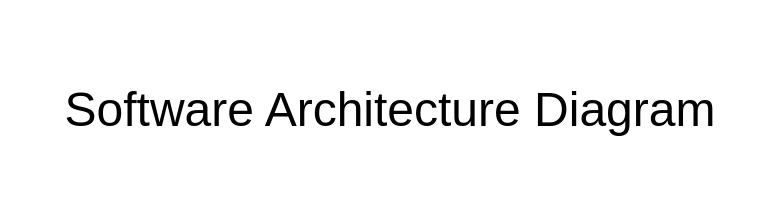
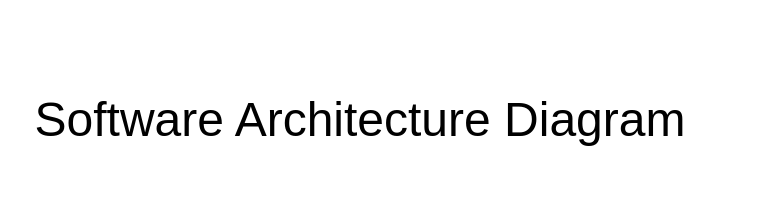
  <mxCell id="0" />
  <mxCell id="1" parent="0" />
- <mxCell id="2" value="&lt;font style=&quot;font-size: 24px&quot;&gt;Software Architecture Diagram&lt;/font&gt;" style="text;html=1;strokeColor=none;fillColor=none;align=center;verticalAlign=middle;whiteSpace=wrap;rounded=0;" vertex="1" parent="1"><mxGeometry x="20" y="20" width="350" height="70" as="geometry" /></mxCell>
+ <mxCell id="2" value="&lt;font style=&quot;font-size: 24px&quot;&gt;Software Architecture Diagram&lt;/font&gt;" style="text;html=1;strokeColor=none;fillColor=none;align=center;verticalAlign=middle;whiteSpace=wrap;rounded=0;" vertex="1" parent="1"><mxGeometry x="5" y="25" width="350" height="70" as="geometry" /></mxCell>
